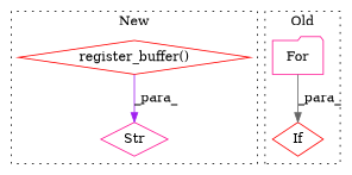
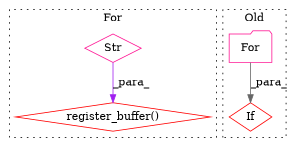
  digraph {
    node [color=red shape=diamond]
    n1 [a=75 l="21,1" label="register_buffer()" s="2838,2878"]
    n2 [a=66 color=deeppink l=12 label=Str s=2859]
    n3 [a=107 color=deeppink l="4,18" label=For s="2450,2468" shape=folder]
    n4 [a=96 l=3 label=If s=2817]
    subgraph cluster_1 {
-     label=New
+     label=For
      style=dotted
      n1
      n2
    }
    subgraph cluster_2 {
      label=Old
      style=dotted
      n3
      n4
    }
-   n1 -> n2 [color=purple label=_para_]
+   n2 -> n1 [color=purple label=_para_]
    n3 -> n4 [color=gray40 label=_para_]
  }
